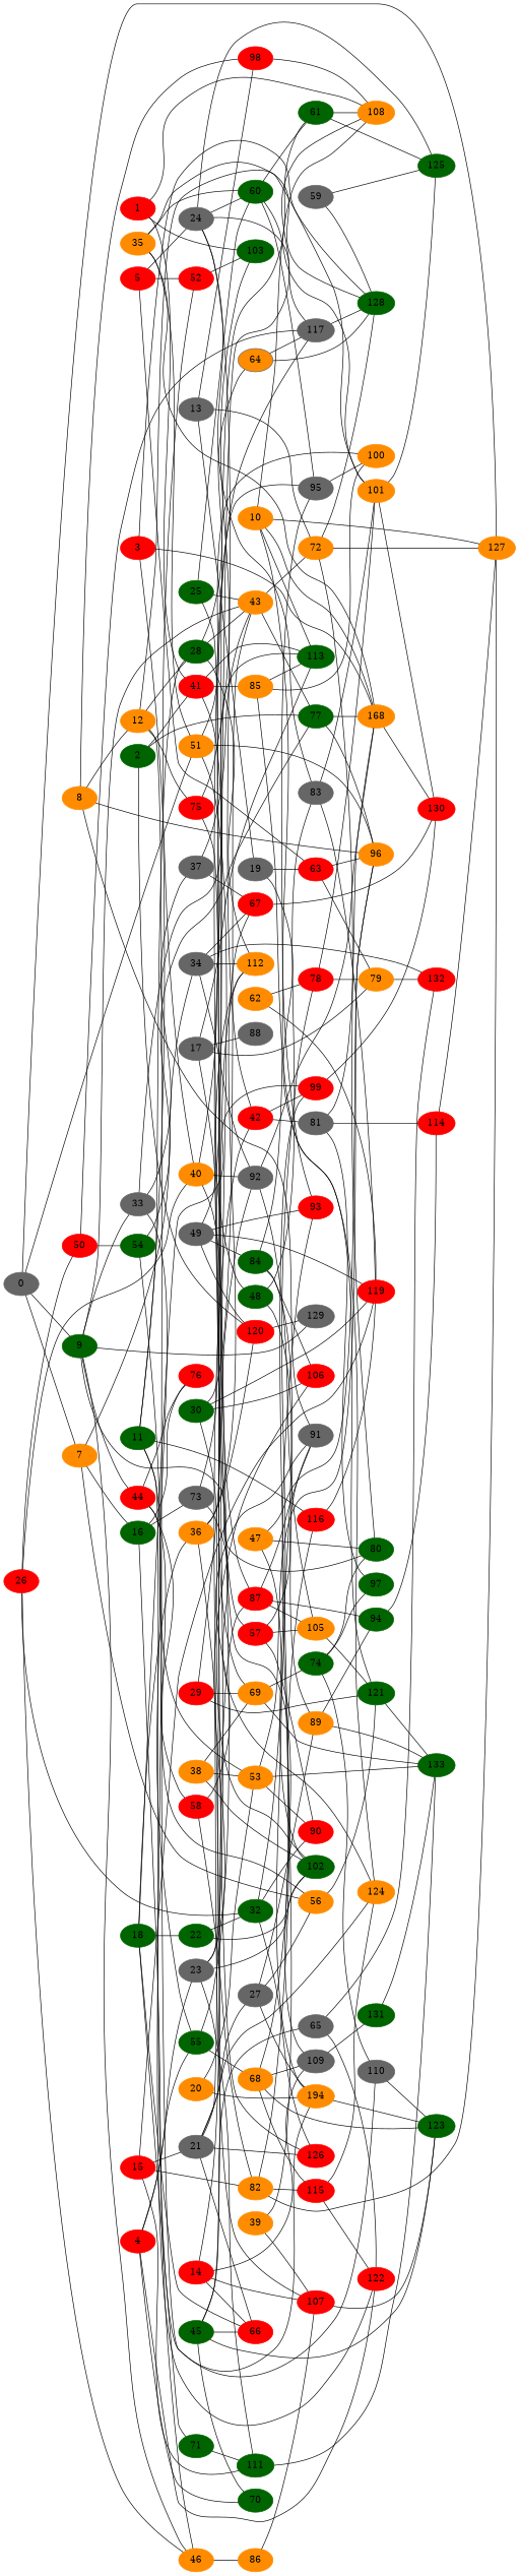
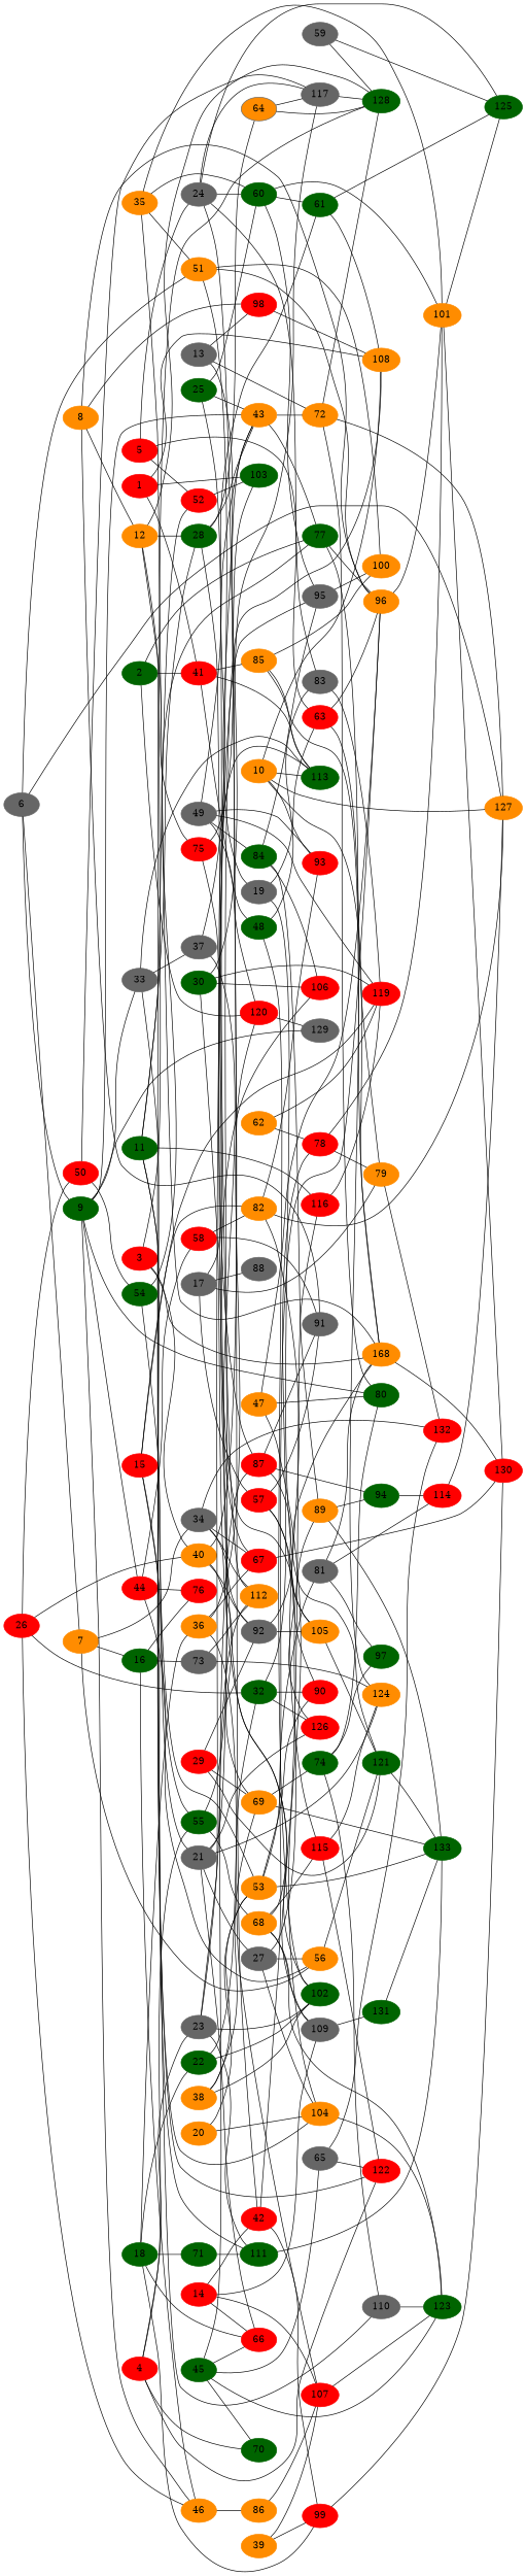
  graph {
    rankdir=LR
    node [color=red style=filled]
    1
    41
    103 [color=darkgreen]
    108 [color=darkorange]
    113 [color=darkgreen]
    48 [color=darkgreen]
    85 [color=darkorange]
    2 [color=darkgreen]
    77 [color=darkgreen]
    120
    n11 [color=darkorange label=168]
    96 [color=darkorange]
    129 [color=gray40]
    40 [color=darkorange]
    3
    128 [color=darkgreen]
    117 [color=gray40]
    69 [color=darkorange]
    92 [color=gray40]
    130
    23 [color=gray40]
    4
    55 [color=darkgreen]
    70 [color=darkgreen]
    122
    111 [color=darkgreen]
    102 [color=darkgreen]
    112 [color=darkorange]
    95 [color=gray40]
    106
    68 [color=darkorange]
    24 [color=gray40]
    5
    52
    63
    42
    60 [color=darkgreen]
    83 [color=gray40]
    125 [color=darkgreen]
    79 [color=darkorange]
-   6 [color=gray40 label=0]
+   6 [color=gray40]
    7 [color=darkorange]
    9 [color=darkgreen]
    51 [color=darkorange]
    127 [color=darkorange]
    16 [color=darkgreen]
    34 [color=gray40]
    56 [color=darkorange]
    33 [color=gray40]
    43 [color=darkorange]
    44
    46 [color=darkorange]
    80 [color=darkgreen]
    87
    100 [color=darkorange]
    73 [color=gray40]
    76
    67
    132
    121 [color=darkgreen]
    8 [color=darkorange]
    12 [color=darkorange]
    91 [color=gray40]
    98
    28 [color=darkgreen]
    75
    110 [color=gray40]
    101 [color=darkorange]
    53 [color=darkorange]
    37 [color=gray40]
    72 [color=darkorange]
    58
    86 [color=darkorange]
    10 [color=darkorange]
    93
    11 [color=darkgreen]
-   104 [color=darkorange label=194]
+   104 [color=darkorange]
    116
    64 [color=gray40 fillcolor=darkorange]
    123 [color=darkgreen]
    119
    126
    13 [color=gray40]
    19 [color=gray40]
    14
    66
    107
    109 [color=gray40]
    99
    81 [color=gray40]
    131 [color=darkgreen]
    21 [color=gray40]
    15
    82 [color=darkorange]
    27 [color=gray40]
    124 [color=darkorange]
    115
    133 [color=darkgreen]
    17 [color=gray40]
    57
    88 [color=gray40]
    90
    105 [color=darkorange]
    18 [color=darkgreen]
    22 [color=darkgreen]
    36 [color=darkorange]
    71 [color=darkgreen]
    32 [color=darkgreen]
    20 [color=darkorange]
    89 [color=darkorange]
    78
    61 [color=darkgreen]
    25 [color=darkgreen]
    26
    50
    54 [color=darkgreen]
    94 [color=darkgreen]
    29
    74 [color=darkgreen]
    30 [color=darkgreen]
    35 [color=darkorange]
    38 [color=darkorange]
    39 [color=darkorange]
    97 [color=darkgreen]
    114
    45 [color=darkgreen]
    65 [color=gray40]
    47 [color=darkorange]
    49 [color=gray40]
    84 [color=darkgreen]
    59 [color=gray40]
    62 [color=darkorange]
    1 -- 41
    1 -- 103
    1 -- 108
    41 -- 113
    41 -- 48
    41 -- 85
    48 -- 102
    48 -- 83
    85 -- 113
    85 -- 100
    85 -- 124
    2 -- 41
    2 -- 77
    2 -- 120
    77 -- n11
    77 -- 96
    120 -- 129
    n11 -- 130
-   83 -- 101
+   96 -- 101
    40 -- 117
    40 -- 69
    40 -- 92
    3 -- n11
    3 -- 40
    3 -- 128
    117 -- 128
    69 -- 133
    69 -- 74
    92 -- n11
    92 -- 105
    23 -- 111
    23 -- 102
    23 -- 112
    23 -- 95
    4 -- 23
    4 -- 55
    4 -- 70
    4 -- 122
    55 -- 106
    55 -- 68
    111 -- 133
    95 -- 100
    68 -- 116
    68 -- 123
    68 -- 109
    68 -- 115
    24 -- 117
    24 -- 42
    24 -- 60
    24 -- 83
    24 -- 125
    5 -- 24
    5 -- 52
    5 -- 63
    52 -- 103
    63 -- 96
    63 -- 79
    42 -- 99
    42 -- 81
    60 -- 95
    60 -- 101
    60 -- 61
    83 -- 119
    79 -- 132
    6 -- 7
    6 -- 9
    6 -- 51
    6 -- 127
    7 -- 16
    7 -- 34
    7 -- 56
    9 -- 129
    9 -- 33
    9 -- 43
    9 -- 44
    9 -- 46
    9 -- 80
    51 -- 96
    51 -- 87
    51 -- 100
    16 -- 46
    16 -- 73
    16 -- 76
    34 -- 92
    34 -- 112
    34 -- 67
    34 -- 132
    56 -- 121
    33 -- 113
    33 -- 53
    33 -- 37
    43 -- 77
    43 -- 72
    44 -- 56
    44 -- 76
    44 -- 58
    46 -- 86
    87 -- 91
    87 -- 105
    87 -- 94
    73 -- 112
    73 -- 124
    67 -- 130
    121 -- 133
    8 -- 96
    8 -- 12
    8 -- 91
    8 -- 98
    12 -- 128
    12 -- 28
    12 -- 75
    12 -- 110
    98 -- 108
    28 -- 112
    28 -- 43
    28 -- 64
    75 -- 103
    75 -- 126
    110 -- 123
    101 -- 130
    101 -- 125
    53 -- 96
    53 -- 133
    53 -- 90
    37 -- 43
    37 -- 67
    72 -- 128
    72 -- 127
    72 -- 80
    58 -- 91
    58 -- 82
    86 -- 107
    10 -- 108
    10 -- 113
    10 -- n11
    10 -- 127
    10 -- 93
    11 -- 122
    11 -- 52
    11 -- 28
    11 -- 104
    11 -- 116
    104 -- 123
    116 -- 119
    64 -- 128
    64 -- 117
    13 -- 98
    13 -- 72
    13 -- 19
    19 -- 63
    19 -- 121
    14 -- 42
    14 -- 66
    14 -- 107
    14 -- 109
    107 -- 123
    109 -- 131
    99 -- 130
    81 -- n11
    81 -- 97
    81 -- 114
    131 -- 133
    21 -- 108
    21 -- 126
    21 -- 66
    21 -- 27
    21 -- 124
    15 -- 111
    15 -- 119
    15 -- 21
    15 -- 82
    82 -- 127
    82 -- 93
    82 -- 115
    27 -- 56
    27 -- 104
    27 -- 89
    115 -- 122
    115 -- 124
    17 -- 113
    17 -- 79
    17 -- 57
    17 -- 88
    57 -- 91
    57 -- 90
    57 -- 105
    105 -- 121
    18 -- 66
    18 -- 99
    18 -- 22
    18 -- 36
    18 -- 71
    22 -- 102
    22 -- 32
    36 -- 120
    36 -- 67
    36 -- 107
    71 -- 111
    32 -- 126
    32 -- 90
    32 -- 78
    20 -- 53
    20 -- 104
    89 -- 133
    89 -- 94
    78 -- 79
    78 -- 101
    61 -- 108
    61 -- 125
    25 -- 60
    25 -- 43
    25 -- 109
    26 -- 40
    26 -- 46
    26 -- 32
    26 -- 50
    50 -- 117
    50 -- 54
    54 -- 77
    54 -- 55
    94 -- 114
    29 -- 69
    29 -- 92
    29 -- 121
    74 -- 80
    74 -- 110
    74 -- 97
    30 -- 102
    30 -- 106
    30 -- 43
    30 -- 119
    35 -- n11
    35 -- 60
    35 -- 51
    35 -- 101
    38 -- 69
    38 -- 102
    38 -- 53
    39 -- 107
    39 -- 99
    114 -- 127
    45 -- 70
    45 -- 87
    45 -- 123
    45 -- 66
    45 -- 65
    65 -- 122
    65 -- 132
    47 -- 96
    47 -- 80
    47 -- 104
    49 -- 120
    49 -- 93
    49 -- 119
    49 -- 61
    49 -- 84
    84 -- 95
    84 -- 106
    84 -- 89
    59 -- 128
    59 -- 125
    62 -- 119
    62 -- 78
  }
